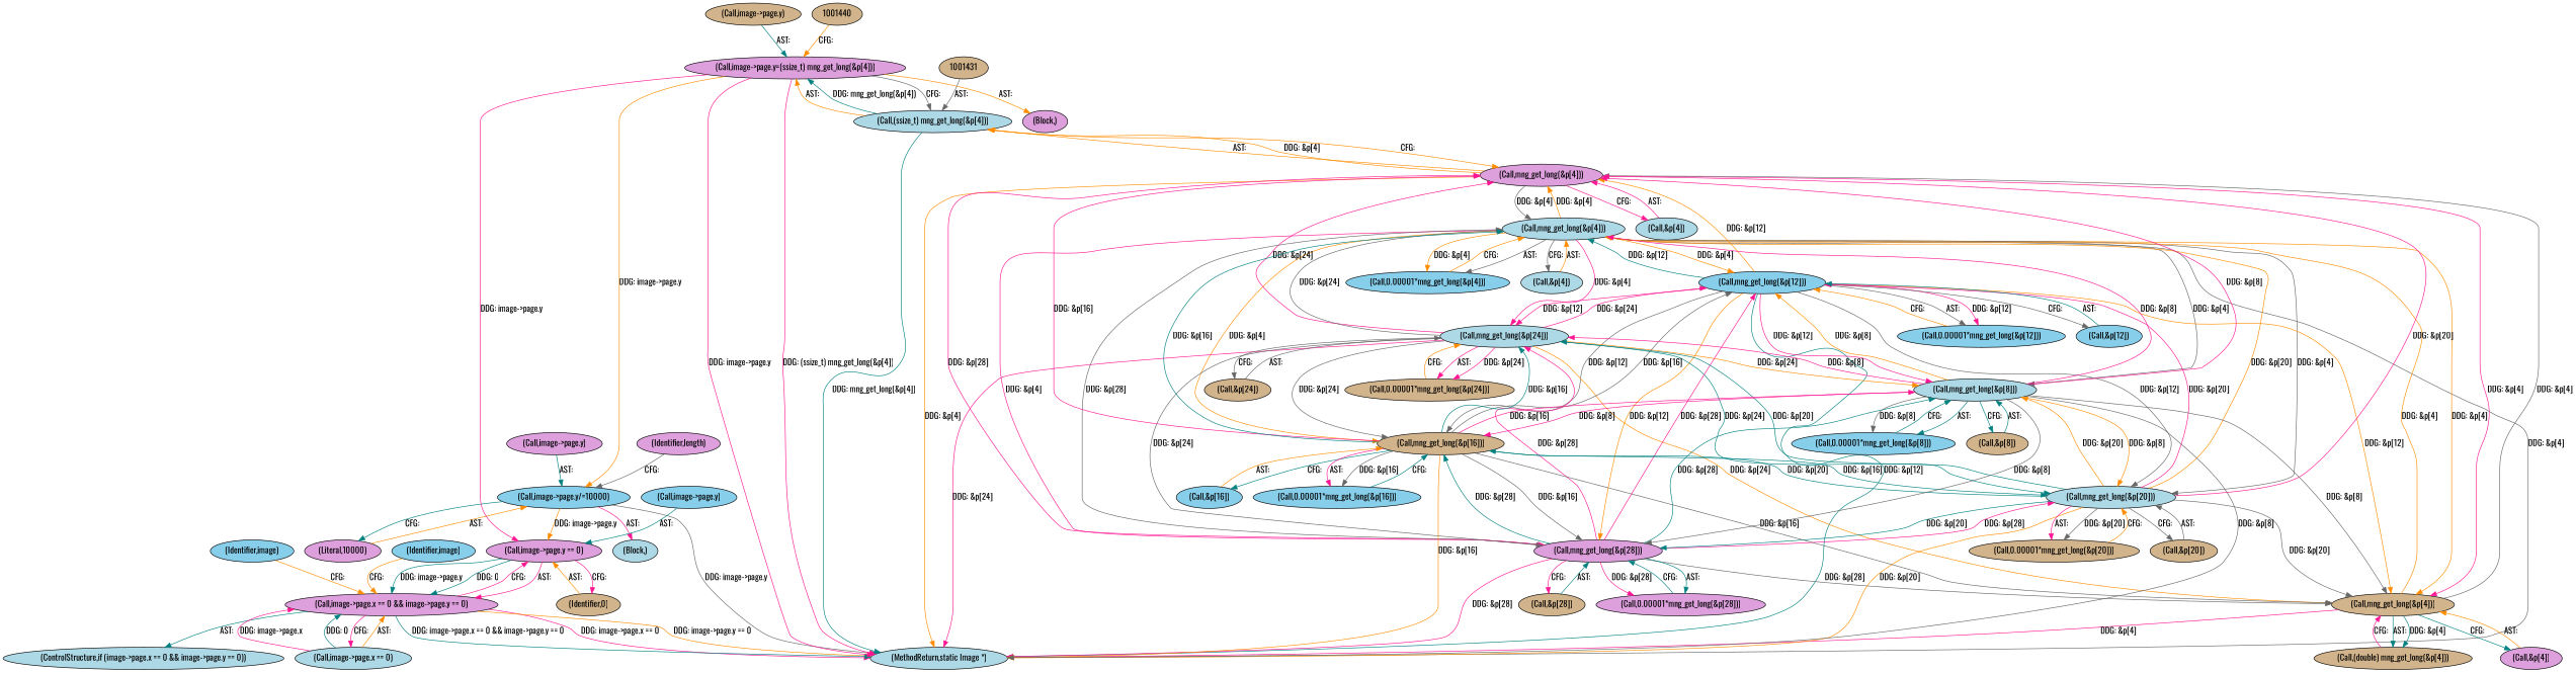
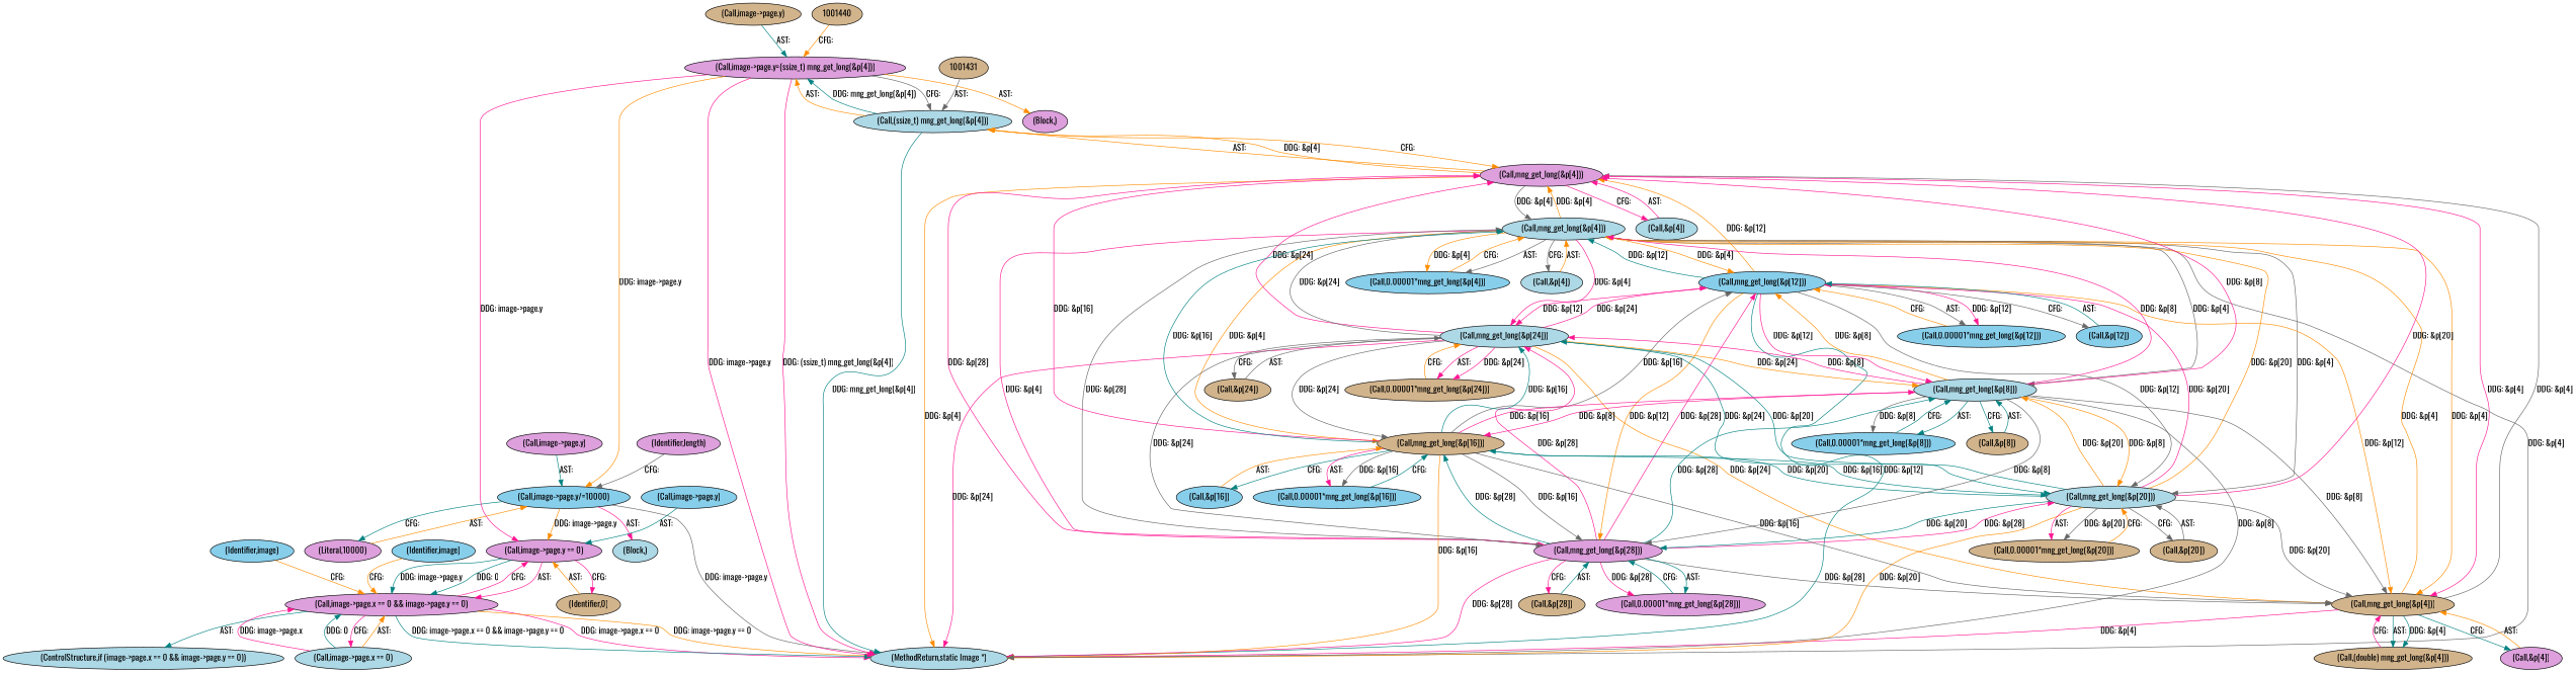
  digraph {
    fontname=Oswald
    node [fillcolor=tan fontname=Oswald style=filled]
    edge [color=deeppink fontname=Oswald]
    n1 [fillcolor=skyblue label="(Call,image->page.y/=10000)"]
    n2 [fillcolor=plum label="(Call,image->page.y == 0)"]
    n3 [fillcolor=plum label="(Literal,10000)"]
    n4 [fillcolor=lightblue label="(MethodReturn,static Image *)"]
    n5 [fillcolor=lightblue label="(Block,)"]
    n6 [fillcolor=plum label="(Call,image->page.x == 0 && image->page.y == 0)"]
    n7 [label="(Identifier,0)"]
    n8 [fillcolor=plum label="(Call,image->page.y=(ssize_t) mng_get_long(&p[4]))"]
    n9 [fillcolor=lightblue label="(Call,(ssize_t) mng_get_long(&p[4]))"]
    n10 [fillcolor=plum label="(Block,)"]
    n11 [fillcolor=plum label="(Call,mng_get_long(&p[4]))"]
    n12 [fillcolor=lightblue label="(Call,mng_get_long(&p[4]))"]
    n13 [label="(Call,mng_get_long(&p[4]))"]
    n14 [fillcolor=lightblue label="(Call,&p[4])"]
    n15 [fillcolor=skyblue label="(Call,mng_get_long(&p[12]))"]
    n16 [fillcolor=lightblue label="(Call,mng_get_long(&p[24]))"]
    n17 [fillcolor=plum label="(Call,mng_get_long(&p[28]))"]
    n18 [fillcolor=lightblue label="(Call,mng_get_long(&p[20]))"]
    n19 [label="(Call,mng_get_long(&p[16]))"]
    n20 [fillcolor=lightblue label="(Call,mng_get_long(&p[8]))"]
    n21 [fillcolor=skyblue label="(Call,0.00001*mng_get_long(&p[4]))"]
    n22 [fillcolor=lightblue label="(Call,&p[4])"]
    n23 [fillcolor=plum label="(Call,&p[4])"]
    n24 [label="(Call,(double) mng_get_long(&p[4]))"]
    n25 [fillcolor=skyblue label="(Call,0.00001*mng_get_long(&p[12]))"]
    n26 [fillcolor=skyblue label="(Call,&p[12])"]
    n27 [label="(Call,0.00001*mng_get_long(&p[24]))"]
    n28 [label="(Call,&p[24])"]
    n29 [label="(Call,&p[28])"]
    n30 [fillcolor=plum label="(Call,0.00001*mng_get_long(&p[28]))"]
    n31 [label="(Call,&p[20])"]
    n32 [label="(Call,0.00001*mng_get_long(&p[20]))"]
    n33 [fillcolor=skyblue label="(Call,&p[16])"]
    n34 [fillcolor=skyblue label="(Call,0.00001*mng_get_long(&p[16]))"]
    n35 [fillcolor=skyblue label="(Call,0.00001*mng_get_long(&p[8]))"]
    n36 [label="(Call,&p[8])"]
    n37 [fillcolor=lightblue label="(ControlStructure,if (image->page.x == 0 && image->page.y == 0))"]
    n38 [fillcolor=lightblue label="(Call,image->page.x == 0)"]
    n39 [fillcolor=plum label="(Identifier,length)"]
    n40 [fillcolor=plum label="(Call,image->page.y)"]
    n41 [fillcolor=skyblue label="(Identifier,image)"]
    n42 [fillcolor=skyblue label="(Identifier,image)"]
    n43 [label="(Call,image->page.y)"]
    n44 [fillcolor=skyblue label="(Call,image->page.y)"]
    1001440
    1001431
    n1 -> n2 [color=darkorange label="DDG: image->page.y"]
    n1 -> n3 [color=teal label="CFG: "]
    n1 -> n4 [color=gray40 label="DDG: image->page.y"]
    n1 -> n5 [label="AST: "]
    n2 -> n6 [label="AST: "]
    n2 -> n6 [color=teal label="DDG: image->page.y"]
    n2 -> n6 [color=teal label="DDG: 0"]
    n2 -> n7 [label="CFG: "]
    n3 -> n1 [color=darkorange label="AST: "]
    n6 -> n2 [label="CFG: "]
    n6 -> n4 [label="DDG: image->page.x == 0"]
    n6 -> n4 [color=darkorange label="DDG: image->page.y == 0"]
    n6 -> n4 [color=teal label="DDG: image->page.x == 0 && image->page.y == 0"]
    n6 -> n37 [color=teal label="AST: "]
    n6 -> n38 [label="CFG: "]
    n7 -> n2 [color=darkorange label="AST: "]
    n8 -> n1 [color=darkorange label="DDG: image->page.y"]
    n8 -> n2 [label="DDG: image->page.y"]
    n8 -> n4 [label="DDG: image->page.y"]
    n8 -> n4 [label="DDG: (ssize_t) mng_get_long(&p[4])"]
    n8 -> n9 [color=gray40 label="CFG: "]
    n8 -> n10 [color=darkorange label="AST: "]
    n9 -> n4 [color=teal label="DDG: mng_get_long(&p[4])"]
    n9 -> n8 [color=darkorange label="AST: "]
    n9 -> n8 [color=teal label="DDG: mng_get_long(&p[4])"]
    n9 -> n11 [color=darkorange label="CFG: "]
    n11 -> n4 [color=darkorange label="DDG: &p[4]"]
    n11 -> n9 [color=darkorange label="AST: "]
    n11 -> n9 [color=darkorange label="DDG: &p[4]"]
    n11 -> n12 [color=gray40 label="DDG: &p[4]"]
    n11 -> n13 [label="DDG: &p[4]"]
    n11 -> n14 [label="CFG: "]
    n12 -> n4 [color=gray40 label="DDG: &p[4]"]
    n12 -> n11 [color=darkorange label="DDG: &p[4]"]
    n12 -> n13 [color=darkorange label="DDG: &p[4]"]
    n12 -> n15 [color=darkorange label="DDG: &p[4]"]
    n12 -> n16 [label="DDG: &p[4]"]
    n12 -> n17 [label="DDG: &p[4]"]
    n12 -> n18 [color=gray40 label="DDG: &p[4]"]
    n12 -> n19 [color=darkorange label="DDG: &p[4]"]
    n12 -> n20 [color=gray40 label="DDG: &p[4]"]
    n12 -> n21 [color=gray40 label="AST: "]
    n12 -> n21 [color=darkorange label="DDG: &p[4]"]
    n12 -> n22 [color=gray40 label="CFG: "]
    n13 -> n4 [label="DDG: &p[4]"]
    n13 -> n11 [color=gray40 label="DDG: &p[4]"]
    n13 -> n12 [color=darkorange label="DDG: &p[4]"]
    n13 -> n23 [color=teal label="CFG: "]
    n13 -> n24 [color=teal label="AST: "]
    n13 -> n24 [color=teal label="DDG: &p[4]"]
    n14 -> n11 [label="AST: "]
    n15 -> n4 [color=teal label="DDG: &p[12]"]
    n15 -> n11 [color=darkorange label="DDG: &p[12]"]
    n15 -> n12 [color=teal label="DDG: &p[12]"]
    n15 -> n13 [color=darkorange label="DDG: &p[12]"]
    n15 -> n16 [label="DDG: &p[12]"]
    n15 -> n17 [color=darkorange label="DDG: &p[12]"]
    n15 -> n18 [color=gray40 label="DDG: &p[12]"]
-   n15 -> n19 [color=gray40 label="DDG: &p[12]"]
    n15 -> n20 [label="DDG: &p[12]"]
    n15 -> n25 [color=gray40 label="AST: "]
    n15 -> n25 [label="DDG: &p[12]"]
    n15 -> n26 [color=gray40 label="CFG: "]
    n16 -> n4 [label="DDG: &p[24]"]
    n16 -> n11 [label="DDG: &p[24]"]
    n16 -> n12 [color=gray40 label="DDG: &p[24]"]
    n16 -> n13 [color=darkorange label="DDG: &p[24]"]
    n16 -> n15 [label="DDG: &p[24]"]
    n16 -> n17 [color=gray40 label="DDG: &p[24]"]
    n16 -> n18 [color=teal label="DDG: &p[24]"]
    n16 -> n19 [color=gray40 label="DDG: &p[24]"]
    n16 -> n20 [color=darkorange label="DDG: &p[24]"]
    n16 -> n27 [label="AST: "]
    n16 -> n27 [label="DDG: &p[24]"]
    n16 -> n28 [color=gray40 label="CFG: "]
    n17 -> n4 [label="DDG: &p[28]"]
    n17 -> n11 [label="DDG: &p[28]"]
    n17 -> n12 [color=gray40 label="DDG: &p[28]"]
    n17 -> n13 [color=gray40 label="DDG: &p[28]"]
    n17 -> n15 [label="DDG: &p[28]"]
    n17 -> n16 [label="DDG: &p[28]"]
    n17 -> n18 [label="DDG: &p[28]"]
    n17 -> n19 [color=teal label="DDG: &p[28]"]
    n17 -> n20 [color=teal label="DDG: &p[28]"]
    n17 -> n29 [label="CFG: "]
    n17 -> n30 [color=teal label="AST: "]
    n17 -> n30 [label="DDG: &p[28]"]
    n18 -> n4 [color=darkorange label="DDG: &p[20]"]
    n18 -> n11 [label="DDG: &p[20]"]
    n18 -> n12 [color=darkorange label="DDG: &p[20]"]
    n18 -> n13 [color=gray40 label="DDG: &p[20]"]
    n18 -> n15 [label="DDG: &p[20]"]
    n18 -> n16 [color=teal label="DDG: &p[20]"]
    n18 -> n17 [color=teal label="DDG: &p[20]"]
    n18 -> n19 [color=teal label="DDG: &p[20]"]
    n18 -> n20 [color=darkorange label="DDG: &p[20]"]
    n18 -> n31 [color=gray40 label="CFG: "]
    n18 -> n32 [label="AST: "]
    n18 -> n32 [color=gray40 label="DDG: &p[20]"]
    n19 -> n4 [color=darkorange label="DDG: &p[16]"]
    n19 -> n11 [label="DDG: &p[16]"]
    n19 -> n12 [color=teal label="DDG: &p[16]"]
    n19 -> n13 [color=gray40 label="DDG: &p[16]"]
    n19 -> n15 [color=gray40 label="DDG: &p[16]"]
    n19 -> n16 [color=teal label="DDG: &p[16]"]
    n19 -> n17 [color=gray40 label="DDG: &p[16]"]
    n19 -> n18 [color=teal label="DDG: &p[16]"]
    n19 -> n20 [label="DDG: &p[16]"]
    n19 -> n33 [color=teal label="CFG: "]
    n19 -> n34 [label="AST: "]
    n19 -> n34 [color=gray40 label="DDG: &p[16]"]
    n20 -> n4 [color=gray40 label="DDG: &p[8]"]
    n20 -> n11 [label="DDG: &p[8]"]
    n20 -> n12 [label="DDG: &p[8]"]
    n20 -> n13 [color=gray40 label="DDG: &p[8]"]
    n20 -> n15 [color=darkorange label="DDG: &p[8]"]
    n20 -> n16 [label="DDG: &p[8]"]
    n20 -> n17 [color=gray40 label="DDG: &p[8]"]
    n20 -> n18 [color=darkorange label="DDG: &p[8]"]
    n20 -> n19 [label="DDG: &p[8]"]
    n20 -> n35 [color=teal label="AST: "]
    n20 -> n35 [color=gray40 label="DDG: &p[8]"]
    n20 -> n36 [color=teal label="CFG: "]
    n21 -> n12 [color=darkorange label="CFG: "]
    n22 -> n12 [color=darkorange label="AST: "]
    n23 -> n13 [color=darkorange label="AST: "]
    n24 -> n13 [label="CFG: "]
    n25 -> n15 [color=darkorange label="CFG: "]
    n26 -> n15 [color=teal label="AST: "]
    n27 -> n16 [color=darkorange label="CFG: "]
    n28 -> n16 [color=gray40 label="AST: "]
    n29 -> n17 [color=teal label="AST: "]
    n30 -> n17 [color=teal label="CFG: "]
    n31 -> n18 [color=gray40 label="AST: "]
    n32 -> n18 [color=darkorange label="CFG: "]
    n33 -> n19 [color=darkorange label="AST: "]
    n34 -> n19 [color=teal label="CFG: "]
    n35 -> n20 [color=teal label="CFG: "]
    n36 -> n20 [color=teal label="AST: "]
    n38 -> n6 [color=darkorange label="AST: "]
    n38 -> n6 [label="DDG: image->page.x"]
    n38 -> n6 [color=teal label="DDG: 0"]
    n39 -> n1 [color=gray40 label="CFG: "]
    n40 -> n1 [color=teal label="AST: "]
    n41 -> n6 [color=darkorange label="CFG: "]
    n42 -> n6 [color=darkorange label="CFG: "]
    n43 -> n8 [color=teal label="AST: "]
    n44 -> n2 [color=teal label="AST: "]
    1001440 -> n8 [color=darkorange label="CFG: "]
    1001431 -> n9 [color=gray40 label="AST: "]
  }
